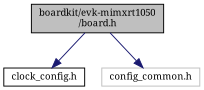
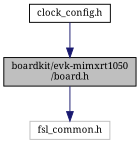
  digraph {
    fontname="Noto Serif"
    node [color=black fillcolor=white fontname="Noto Serif" fontsize=10 shape=record style=filled]
    edge [color=midnightblue fontname="Noto Serif" fontsize=10 labelfontname=Helvetica labelfontsize=10 style=solid]
    n1 [fillcolor=grey75 fontcolor=black height=0.2 label="boardkit/evk-mimxrt1050\l/board.h" width=0.4]
    n2 [height=0.2 label="clock_config.h" width=0.4]
-   n3 [color=grey75 height=0.2 label="config_common.h" width=0.4]
-   n1 -> n2
+   n3 [color=grey75 height=0.2 label="fsl_common.h" width=0.4]
+   n2 -> n1
    n1 -> n3
  }
